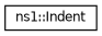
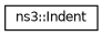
  digraph {
    rankdir=LR
    fontname="DejaVu Sans"
-   n1 [color=black fillcolor=white fontname="DejaVu Sans" fontsize=10 height=0.2 label="ns1::Indent" shape=record style=filled width=0.4]
+   n1 [color=black fillcolor=white fontname="DejaVu Sans" fontsize=10 height=0.2 label="ns3::Indent" shape=record style=filled width=0.4]
  }
